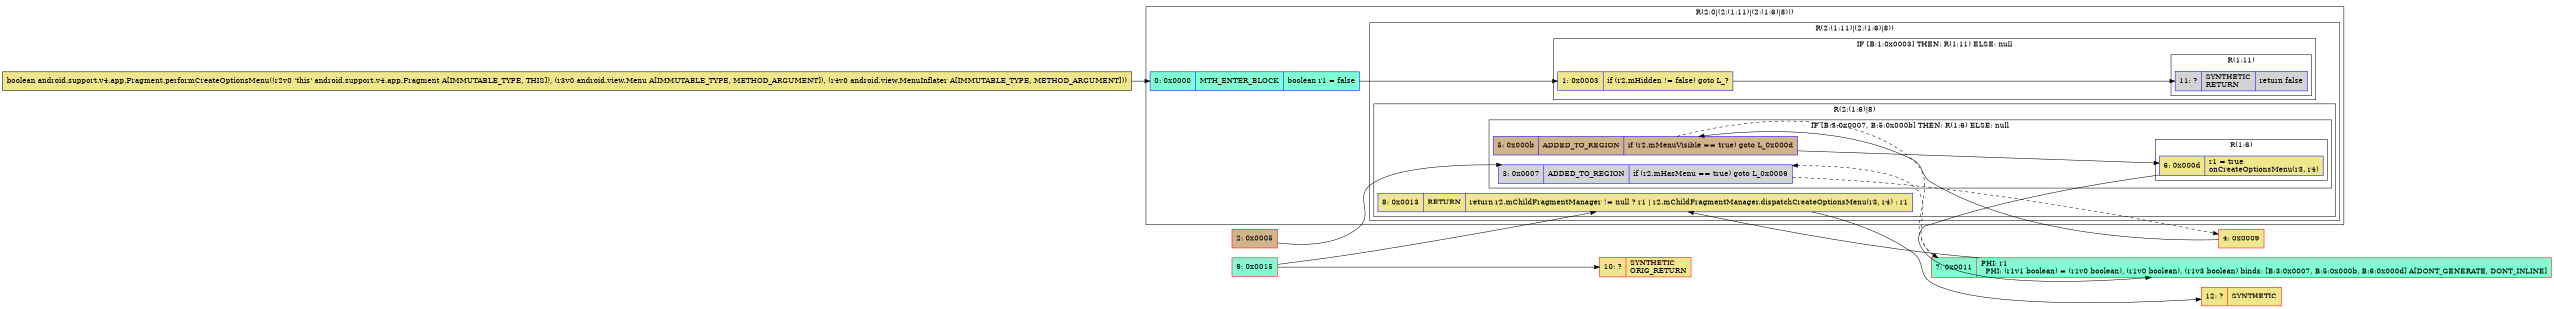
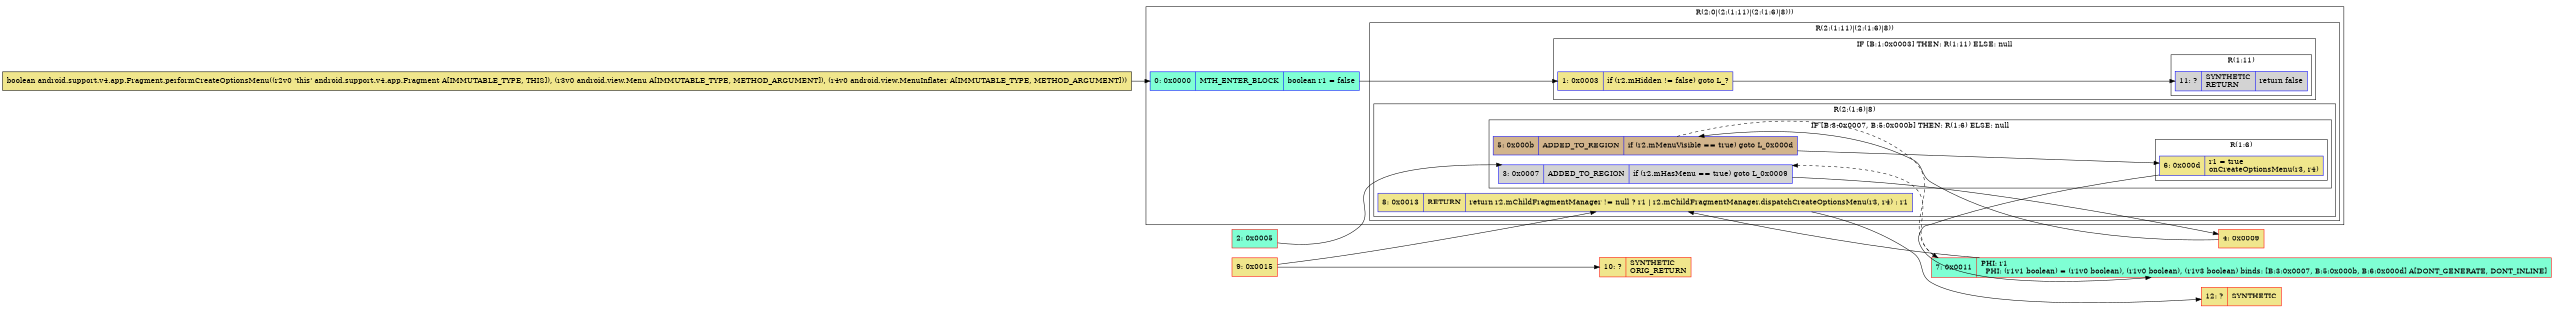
  digraph {
    rankdir=LR
    node [color=blue fillcolor=khaki shape=record style=filled]
    n1 [fillcolor=lightgrey label="{11\:\ ?|SYNTHETIC\lRETURN\l|return false\l}"]
    n2 [label="{1\:\ 0x0003|if (r2.mHidden != false) goto L_?\l}"]
    n3 [label="{6\:\ 0x000d|r1 = true\lonCreateOptionsMenu(r3, r4)\l}"]
    n4 [fillcolor=lightgrey label="{3\:\ 0x0007|ADDED_TO_REGION\l|if (r2.mHasMenu == true) goto L_0x0009\l}"]
    n5 [fillcolor=tan label="{5\:\ 0x000b|ADDED_TO_REGION\l|if (r2.mMenuVisible == true) goto L_0x000d\l}"]
    n6 [label="{8\:\ 0x0013|RETURN\l|return r2.mChildFragmentManager != null ? r1 \| r2.mChildFragmentManager.dispatchCreateOptionsMenu(r3, r4) : r1\l}"]
    n7 [fillcolor=aquamarine label="{0\:\ 0x0000|MTH_ENTER_BLOCK\l|boolean r1 = false\l}"]
    n8 [color=red fillcolor=aquamarine label="{7\:\ 0x0011|PHI: r1 \l  PHI: (r1v1 boolean) = (r1v0 boolean), (r1v0 boolean), (r1v3 boolean) binds: [B:3:0x0007, B:5:0x000b, B:6:0x000d] A[DONT_GENERATE, DONT_INLINE]\l}"]
    n9 [color=red label="{4\:\ 0x0009}"]
    n10 [color=red label="{12\:\ ?|SYNTHETIC\l}"]
-   n11 [color=red fillcolor=tan label="{2\:\ 0x0005}"]
-   n12 [color=red fillcolor=aquamarine label="{9\:\ 0x0015}"]
+   n11 [color=red fillcolor=aquamarine label="{2\:\ 0x0005}"]
+   n12 [color=red label="{9\:\ 0x0015}"]
    n13 [color=red label="{10\:\ ?|SYNTHETIC\lORIG_RETURN\l}"]
    n14 [label="{boolean android.support.v4.app.Fragment.performCreateOptionsMenu((r2v0 'this' android.support.v4.app.Fragment A[IMMUTABLE_TYPE, THIS]), (r3v0 android.view.Menu A[IMMUTABLE_TYPE, METHOD_ARGUMENT]), (r4v0 android.view.MenuInflater A[IMMUTABLE_TYPE, METHOD_ARGUMENT])) }" color=""]
    subgraph cluster_1 {
      label="R(2:0|(2:(1:11)|(2:(1:6)|8)))"
      n7
      subgraph cluster_2 {
        label="R(2:(1:11)|(2:(1:6)|8))"
        subgraph cluster_3 {
          label="IF [B:1:0x0003] THEN: R(1:11) ELSE: null"
          n2
          subgraph cluster_4 {
            label="R(1:11)"
            n1
          }
        }
        subgraph cluster_5 {
          label="R(2:(1:6)|8)"
          n6
          subgraph cluster_6 {
            label="IF [B:3:0x0007, B:5:0x000b] THEN: R(1:6) ELSE: null"
            n4
            n5
            subgraph cluster_7 {
              label="R(1:6)"
              n3
            }
          }
        }
      }
    }
    n2 -> n1
    n3 -> n8
-   n4 -> n9 [style=dashed]
+   n4 -> n9
    n5 -> n3
    n5 -> n8 [style=dashed]
    n6 -> n10
    n7 -> n2
    n8 -> n4 [style=dashed]
    n8 -> n6
    n9 -> n5
    n11 -> n4
    n12 -> n6
    n12 -> n13
    n14 -> n7
  }
